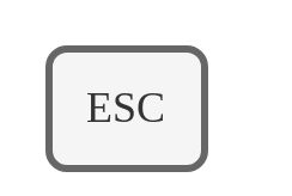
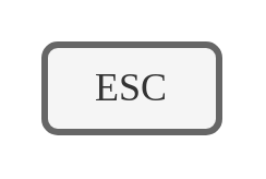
  <mxCell id="0" />
  <mxCell id="1" parent="0" />
- <mxCell id="2" value="ESC" style="rounded=1;whiteSpace=wrap;html=1;fontFamily=Verdana;fontSize=18;fillColor=#f5f5f5;fontColor=#333333;strokeColor=#666666;strokeWidth=3;" vertex="1" parent="1"><mxGeometry x="20" y="20" width="65" height="50" as="geometry" /></mxCell>
+ <mxCell id="2" value="ESC" style="rounded=1;whiteSpace=wrap;html=1;fontFamily=Verdana;fontSize=18;fillColor=#f5f5f5;fontColor=#333333;strokeColor=#666666;strokeWidth=3;" vertex="1" parent="1"><mxGeometry x="20" y="20" width="80" height="40" as="geometry" /></mxCell>
